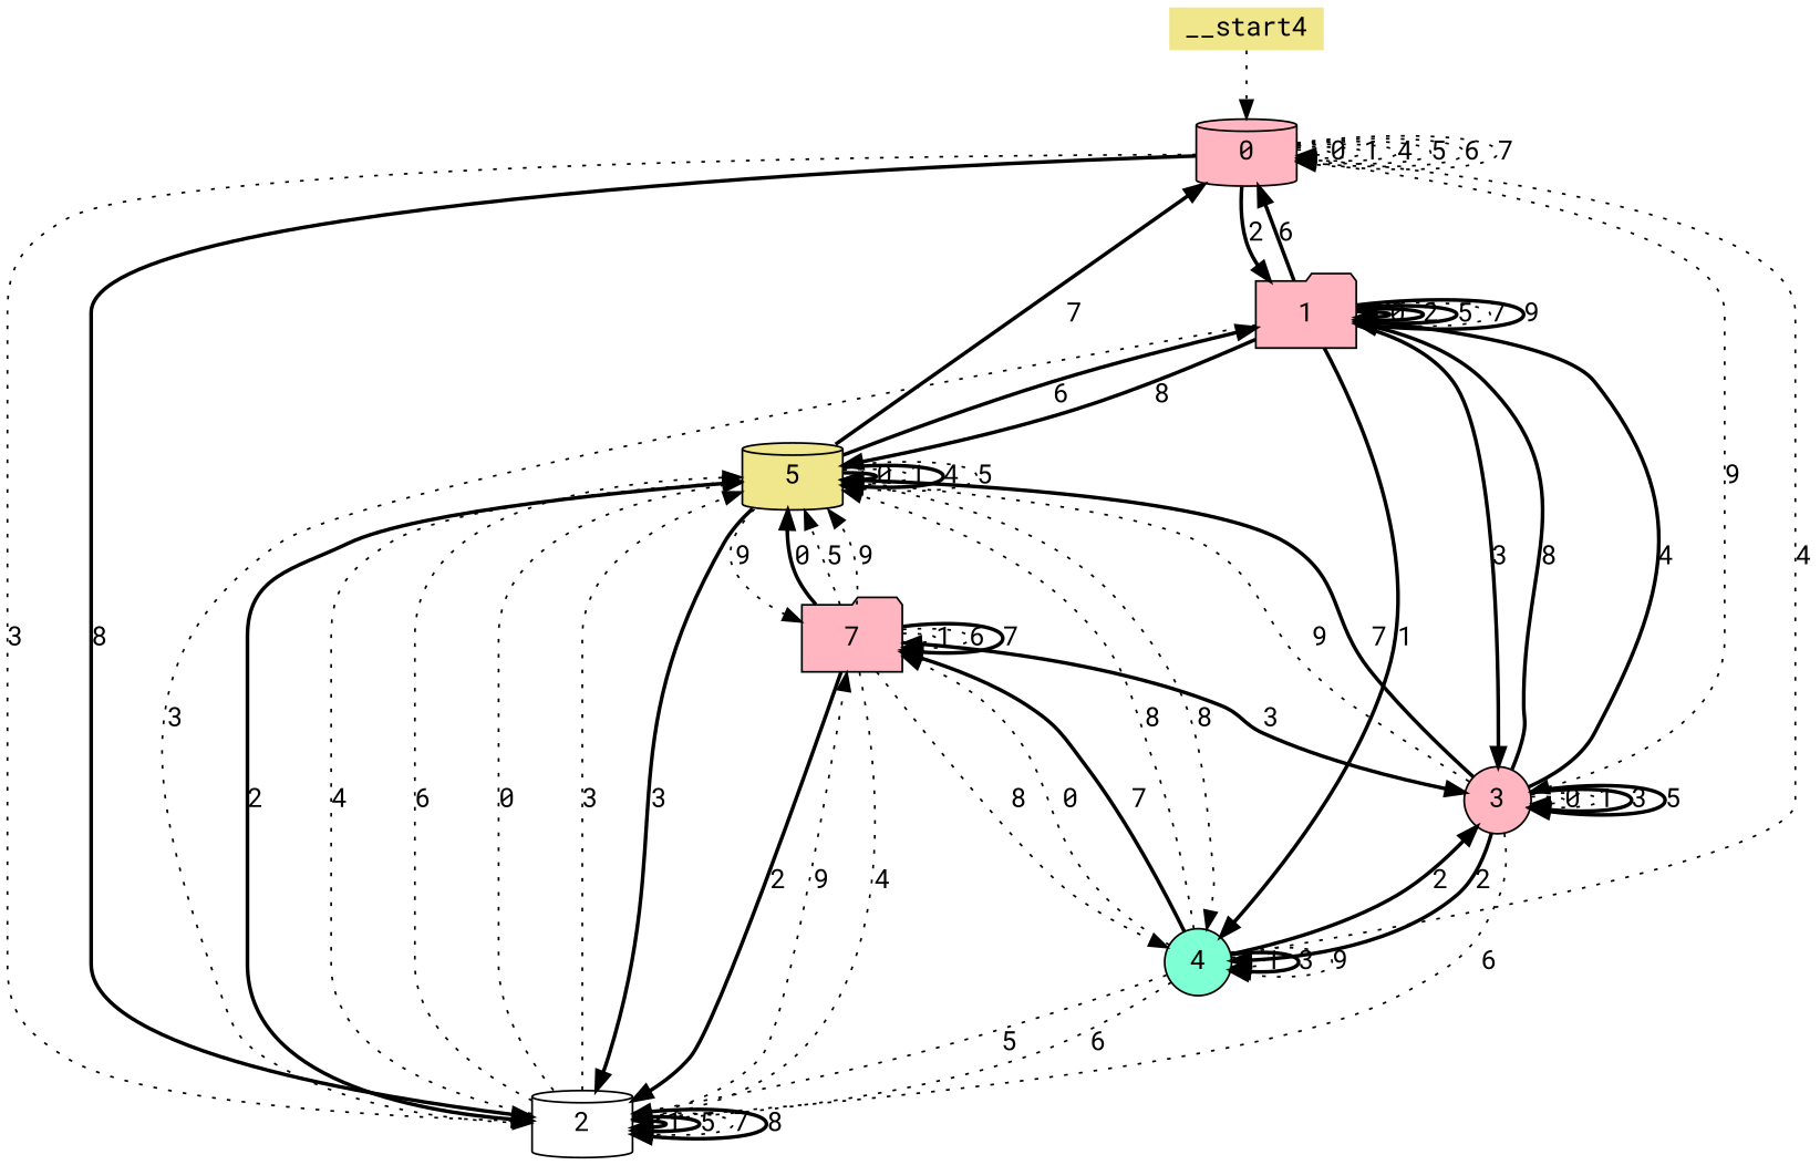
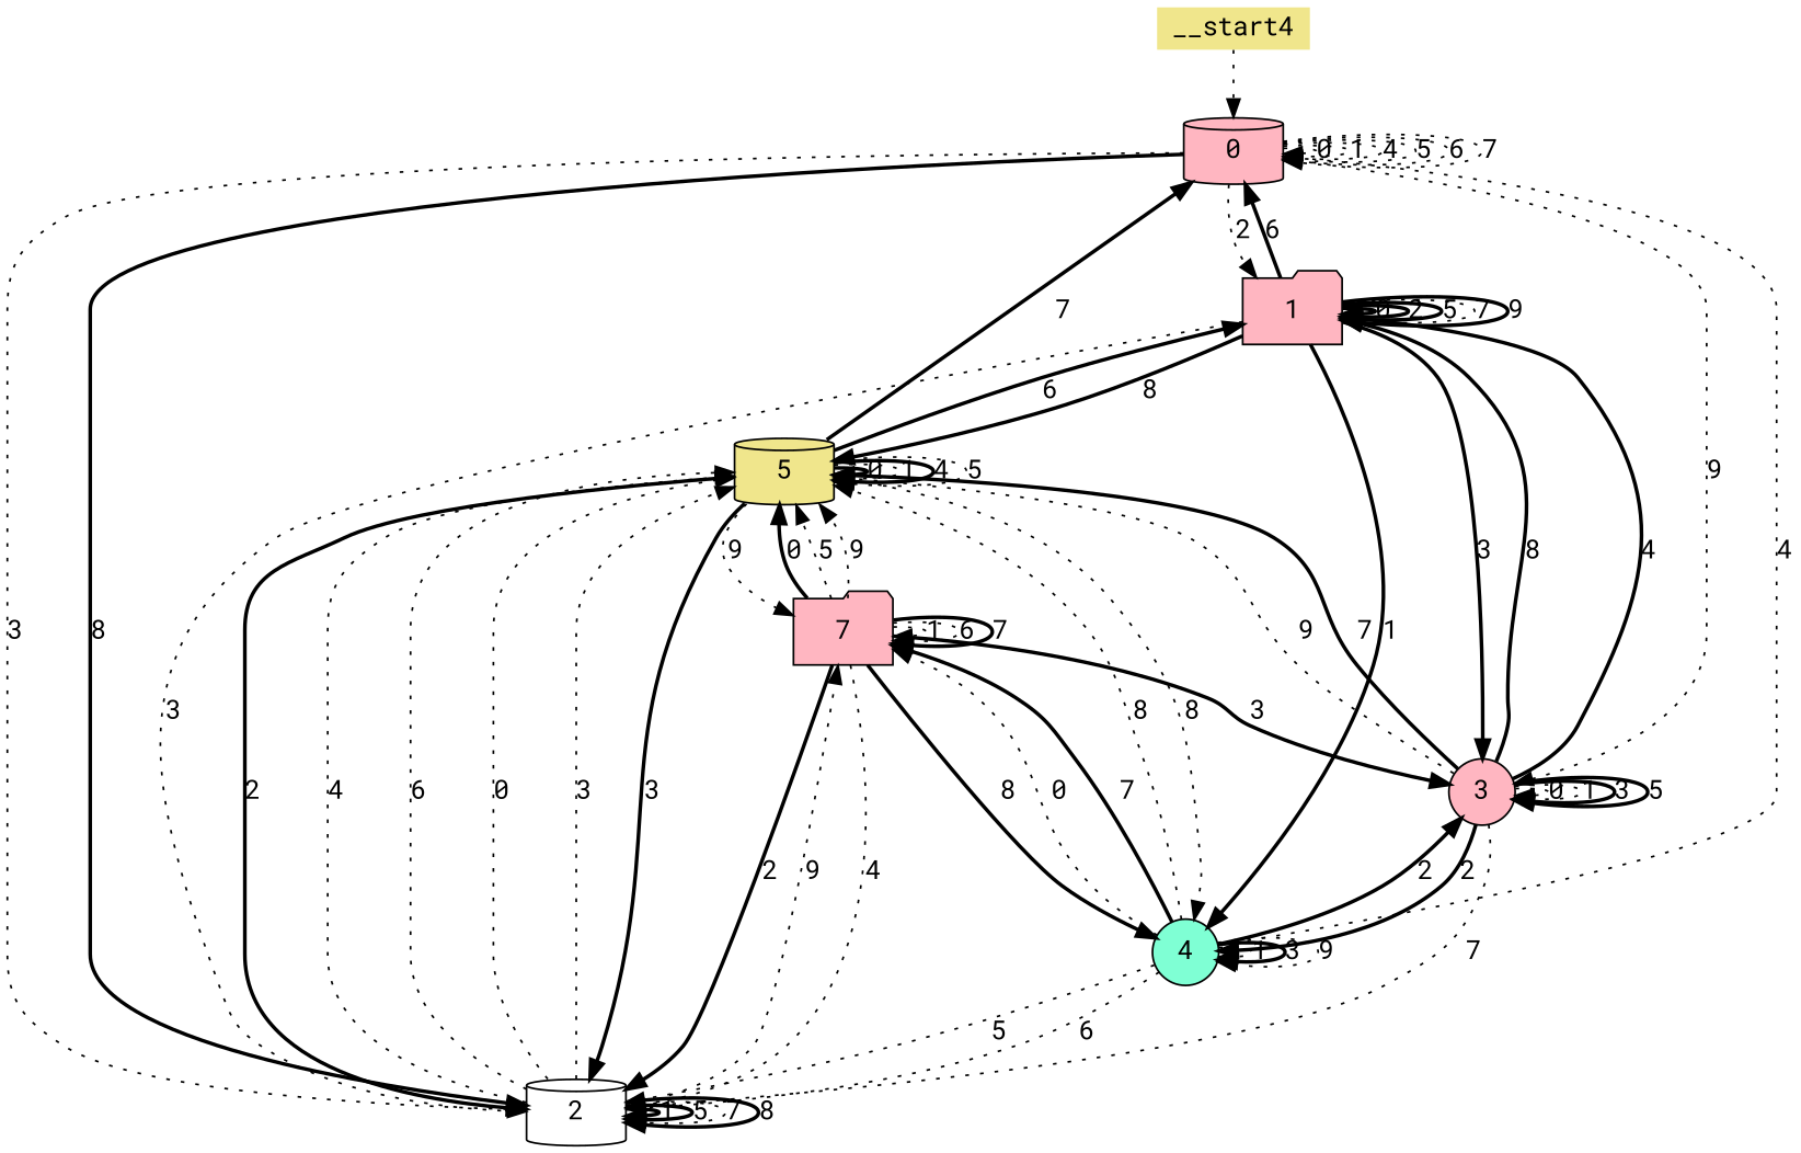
  digraph {
    fontname="Roboto Mono"
    node [fillcolor=lightpink fontname="Roboto Mono" shape=cylinder style=filled]
    edge [fontname="Roboto Mono" style=dotted]
    n1 [label=0]
    n2 [label=1 shape=folder]
    n3 [fillcolor=white label=2]
    n4 [label=3 shape=circle]
    n5 [fillcolor=aquamarine label=4 shape=circle]
    n6 [fillcolor=khaki label=5]
    n7 [label=7 shape=folder]
    n8 [fillcolor=khaki height=0 label=__start4 shape=none width=0]
    n1 -> n1 [label=0]
    n1 -> n1 [label=1]
    n1 -> n1 [label=4]
    n1 -> n1 [label=5]
    n1 -> n1 [label=6]
    n1 -> n1 [label=7]
-   n1 -> n2 [label=2 style=bold]
+   n1 -> n2 [label=2]
    n1 -> n3 [label=3]
    n1 -> n3 [label=8 style=bold]
    n1 -> n4 [label=9]
    n2 -> n1 [label=6 style=bold]
    n2 -> n2 [label=0 style=bold]
    n2 -> n2 [label=2 style=bold]
    n2 -> n2 [label=5 style=bold]
    n2 -> n2 [label=7]
    n2 -> n2 [label=9 style=bold]
    n2 -> n3 [label=3]
    n2 -> n4 [label=3 style=bold]
    n2 -> n5 [label=1 style=bold]
    n2 -> n6 [label=8 style=bold]
    n3 -> n3 [label=1 style=bold]
    n3 -> n3 [label=5 style=bold]
    n3 -> n3 [label=7]
    n3 -> n3 [label=8 style=bold]
    n3 -> n6 [label=0]
    n3 -> n6 [label=3]
    n3 -> n6 [label=4]
    n3 -> n6 [label=6]
    n3 -> n7 [label=9]
    n4 -> n2 [label=4 style=bold]
    n4 -> n2 [label=8 style=bold]
-   n4 -> n3 [label=6]
+   n4 -> n3 [label=7]
    n4 -> n4 [label=0]
    n4 -> n4 [label=1]
    n4 -> n4 [label=3 style=bold]
    n4 -> n4 [label=5 style=bold]
    n4 -> n5 [label=2 style=bold]
    n4 -> n6 [label=7 style=bold]
    n4 -> n6 [label=9]
    n5 -> n1 [label=4]
    n5 -> n3 [label=5]
    n5 -> n3 [label=6]
    n5 -> n4 [label=2 style=bold]
    n5 -> n5 [label=1]
    n5 -> n5 [label=3 style=bold]
    n5 -> n5 [label=9]
    n5 -> n6 [label=8]
    n5 -> n7 [label=0]
    n5 -> n7 [label=7 style=bold]
    n6 -> n1 [label=7 style=bold]
    n6 -> n2 [label=6 style=bold]
    n6 -> n3 [label=2 style=bold]
    n6 -> n3 [label=3 style=bold]
    n6 -> n5 [label=8]
    n6 -> n6 [label=0 style=bold]
    n6 -> n6 [label=1]
    n6 -> n6 [label=4 style=bold]
    n6 -> n6 [label=5]
    n6 -> n7 [label=9]
    n7 -> n3 [label=2 style=bold]
    n7 -> n3 [label=4]
    n7 -> n4 [label=3 style=bold]
-   n7 -> n5 [label=8]
+   n7 -> n5 [label=8 style=bold]
    n7 -> n6 [label=0 style=bold]
    n7 -> n6 [label=5]
    n7 -> n6 [label=9]
    n7 -> n7 [label=1]
    n7 -> n7 [label=6]
    n7 -> n7 [label=7 style=bold]
    n8 -> n1
  }
